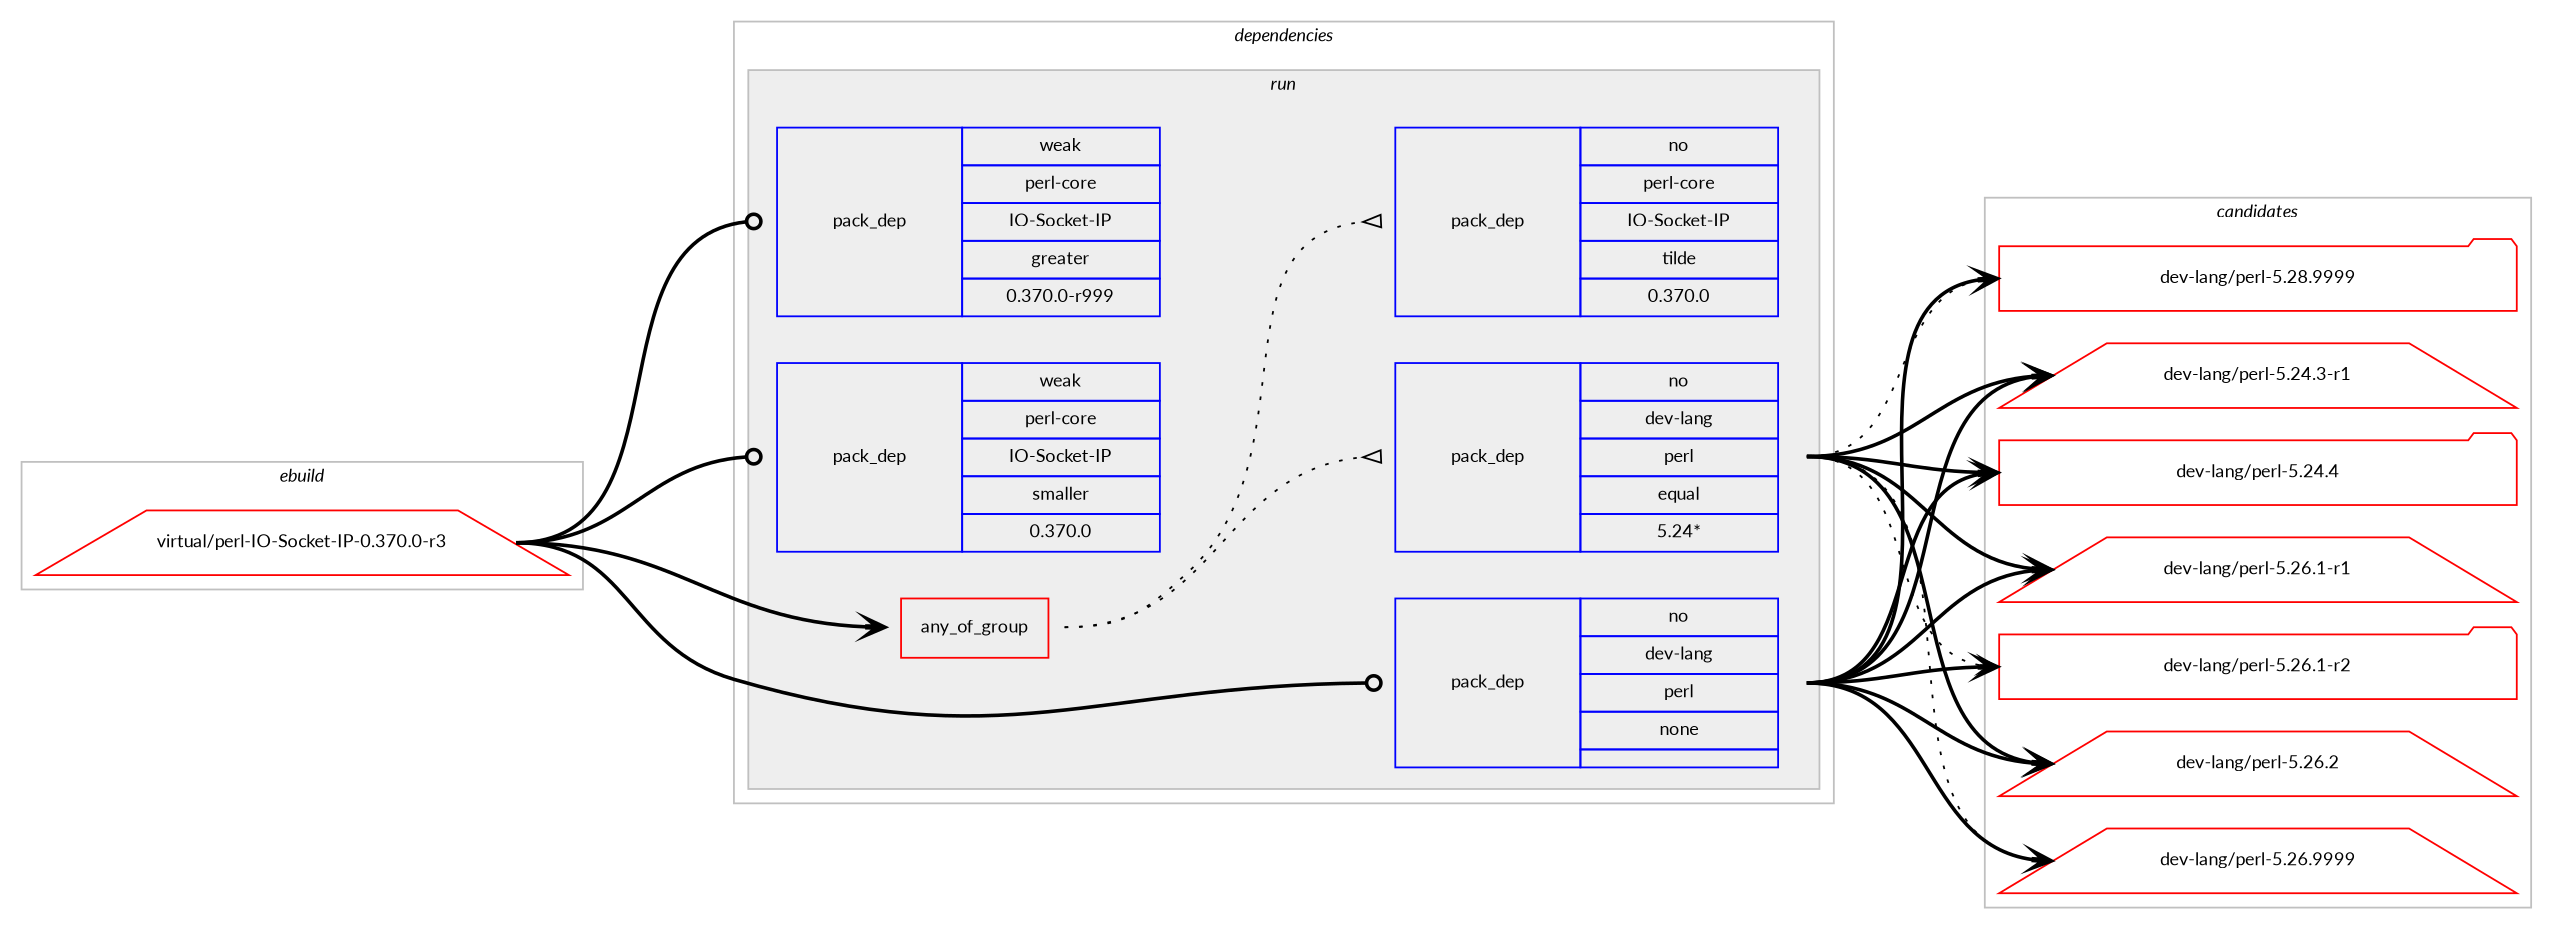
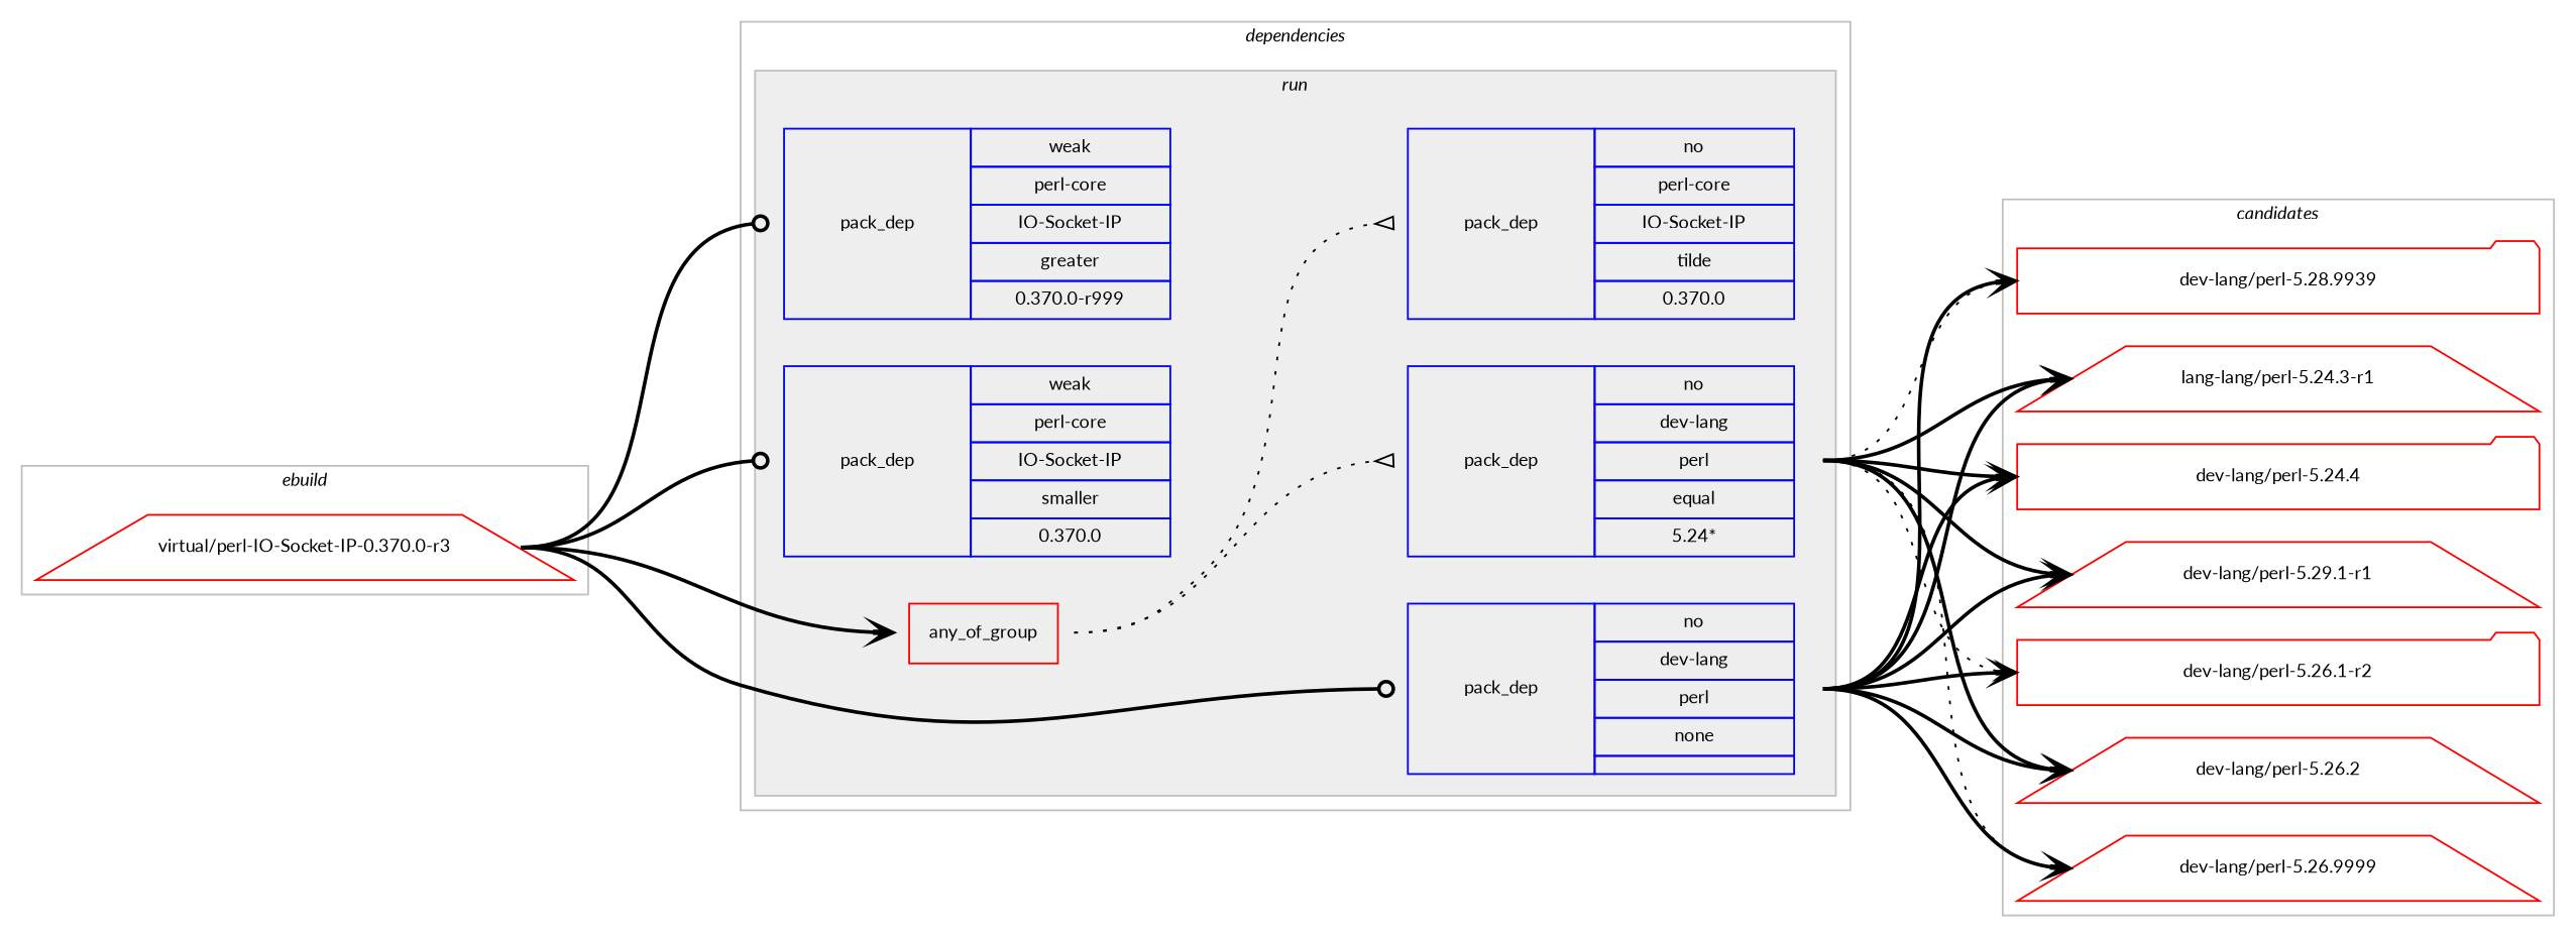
  digraph {
    compound=true
    concentrate=true
    fontname=Lato
    fontsize=10
    newrank=true
    rankdir=LR
    ranksep=1.5
    node [color=red fontname=Lato fontsize=10 shape=none]
    edge [arrowhead=vee fontname=Lato headport=w style=bold tailport=e weight=100]
    n1 [label="virtual/perl-IO-Socket-IP-0.370.0-r3" shape=trapezium width=4]
    n2 [color=blue label=<<TABLE BORDER="0" CELLBORDER="1" CELLSPACING="0" CELLPADDING="4" WIDTH="220"><TR><TD ROWSPAN="6" CELLPADDING="30">pack_dep</TD></TR><TR><TD WIDTH="110">no</TD></TR><TR><TD>dev-lang</TD></TR><TR><TD>perl</TD></TR><TR><TD>equal</TD></TR><TR><TD>5.24*</TD></TR></TABLE>>]
    n3 [color=blue label=<<TABLE BORDER="0" CELLBORDER="1" CELLSPACING="0" CELLPADDING="4" WIDTH="220"><TR><TD ROWSPAN="6" CELLPADDING="30">pack_dep</TD></TR><TR><TD WIDTH="110">no</TD></TR><TR><TD>perl-core</TD></TR><TR><TD>IO-Socket-IP</TD></TR><TR><TD>tilde</TD></TR><TR><TD>0.370.0</TD></TR></TABLE>>]
    n4 [label=<<TABLE BORDER="0" CELLBORDER="1" CELLSPACING="0" CELLPADDING="4"><TR><TD CELLPADDING="10">any_of_group</TD></TR></TABLE>>]
    n5 [color=blue label=<<TABLE BORDER="0" CELLBORDER="1" CELLSPACING="0" CELLPADDING="4" WIDTH="220"><TR><TD ROWSPAN="6" CELLPADDING="30">pack_dep</TD></TR><TR><TD WIDTH="110">no</TD></TR><TR><TD>dev-lang</TD></TR><TR><TD>perl</TD></TR><TR><TD>none</TD></TR><TR><TD></TD></TR></TABLE>>]
    n6 [color=blue label=<<TABLE BORDER="0" CELLBORDER="1" CELLSPACING="0" CELLPADDING="4" WIDTH="220"><TR><TD ROWSPAN="6" CELLPADDING="30">pack_dep</TD></TR><TR><TD WIDTH="110">weak</TD></TR><TR><TD>perl-core</TD></TR><TR><TD>IO-Socket-IP</TD></TR><TR><TD>greater</TD></TR><TR><TD>0.370.0-r999</TD></TR></TABLE>>]
    n7 [color=blue label=<<TABLE BORDER="0" CELLBORDER="1" CELLSPACING="0" CELLPADDING="4" WIDTH="220"><TR><TD ROWSPAN="6" CELLPADDING="30">pack_dep</TD></TR><TR><TD WIDTH="110">weak</TD></TR><TR><TD>perl-core</TD></TR><TR><TD>IO-Socket-IP</TD></TR><TR><TD>smaller</TD></TR><TR><TD>0.370.0</TD></TR></TABLE>>]
-   n8 [label="dev-lang/perl-5.24.3-r1" shape=trapezium width=4]
+   n8 [label="lang-lang/perl-5.24.3-r1" shape=trapezium width=4]
    n9 [label="dev-lang/perl-5.24.4" shape=folder width=4]
-   n10 [label="dev-lang/perl-5.26.1-r1" shape=trapezium width=4]
+   n10 [label="dev-lang/perl-5.29.1-r1" shape=trapezium width=4]
    n11 [label="dev-lang/perl-5.26.1-r2" shape=folder width=4]
    n12 [label="dev-lang/perl-5.26.2" shape=trapezium width=4]
    n13 [label="dev-lang/perl-5.26.9999" shape=trapezium width=4]
-   n14 [label="dev-lang/perl-5.28.9999" shape=folder width=4]
+   n14 [label="dev-lang/perl-5.28.9939" shape=folder width=4]
    subgraph cluster_1 {
      color=gray
      label=<<i>ebuild</i>>
      rank=same
      n1
    }
    subgraph cluster_2 {
      color=gray
      label=<<i>dependencies</i>>
      subgraph cluster_3 {
        color=gray
        fillcolor="#eeeeee"
        label=<<i>compile</i>>
        style=filled
      }
      subgraph cluster_4 {
        color=gray
        fillcolor="#eeeeee"
        label=<<i>compile and run</i>>
        style=filled
      }
      subgraph cluster_5 {
        color=gray
        fillcolor="#eeeeee"
        label=<<i>run</i>>
        style=filled
        subgraph sub_6 {
          color=gray
          fillcolor="#eeeeee"
          label=<<i>run</i>>
          style=filled
          n4
          subgraph sub_7 {
            color=gray
            fillcolor="#eeeeee"
            label=<<i>run</i>>
            style=filled
            n2
          }
          subgraph sub_8 {
            color=gray
            fillcolor="#eeeeee"
            label=<<i>run</i>>
            style=filled
            n3
          }
        }
        subgraph sub_9 {
          color=gray
          fillcolor="#eeeeee"
          label=<<i>run</i>>
          style=filled
          n5
        }
        subgraph sub_10 {
          color=gray
          fillcolor="#eeeeee"
          label=<<i>run</i>>
          style=filled
          n6
        }
        subgraph sub_11 {
          color=gray
          fillcolor="#eeeeee"
          label=<<i>run</i>>
          style=filled
          n7
        }
      }
    }
    subgraph cluster_12 {
      color=gray
      label=<<i>candidates</i>>
      rank=same
      subgraph sub_13 {
        color=black
        label=<<i>candidates</i>>
        nodesep=1
        rank=same
        n8
        n9
        n10
        n11
        n12
        n13
        n14
      }
      subgraph sub_14 {
        color=black
        label=<<i>candidates</i>>
        nodesep=1
        rank=same
      }
      subgraph sub_15 {
        color=black
        label=<<i>candidates</i>>
        nodesep=1
        rank=same
        n8
        n9
        n10
        n11
        n12
        n13
        n14
      }
      subgraph sub_16 {
        color=black
        label=<<i>candidates</i>>
        nodesep=1
        rank=same
      }
      subgraph sub_17 {
        color=black
        label=<<i>candidates</i>>
        nodesep=1
        rank=same
      }
    }
    n1 -> n4 [weight=20]
    n1 -> n5 [arrowhead=odot weight=20]
    n1 -> n6 [arrowhead=odot weight=20]
    n1 -> n7 [arrowhead=odot weight=20]
    n2 -> n8
    n2 -> n9
    n2 -> n10
    n2 -> n11 [style=dotted]
    n2 -> n12
    n2 -> n13 [style=dotted]
    n2 -> n14 [style=dotted]
    n4 -> n2 [arrowhead=oinv style=dotted weight=20]
    n4 -> n3 [arrowhead=oinv style=dotted weight=20]
    n5 -> n8
    n5 -> n9
    n5 -> n10
    n5 -> n11
    n5 -> n12
    n5 -> n13
    n5 -> n14
  }
